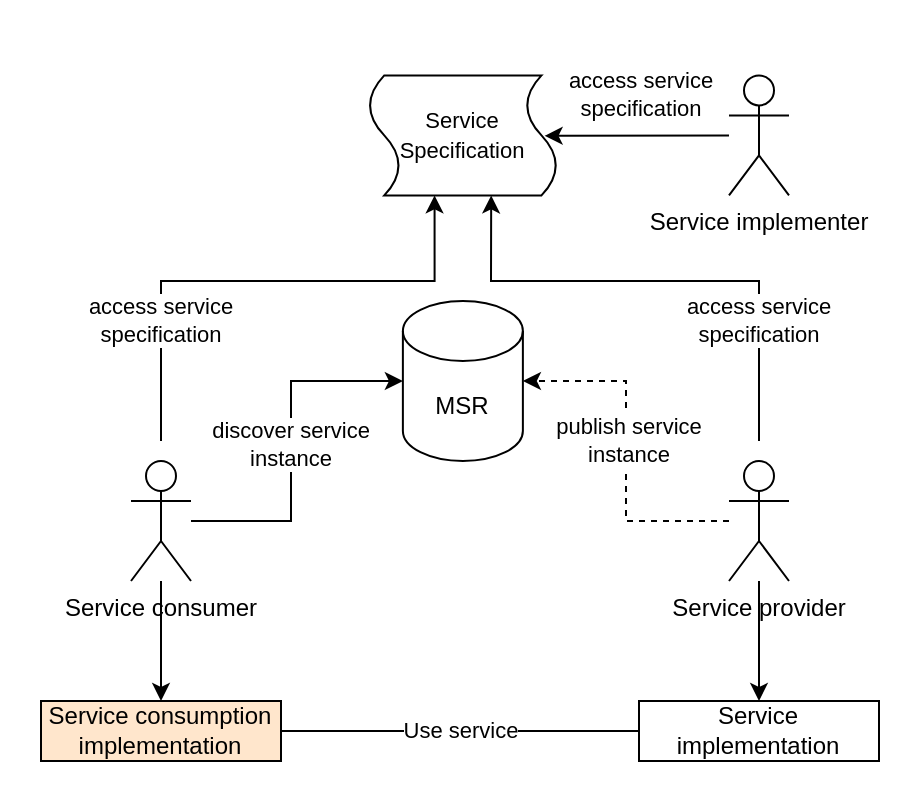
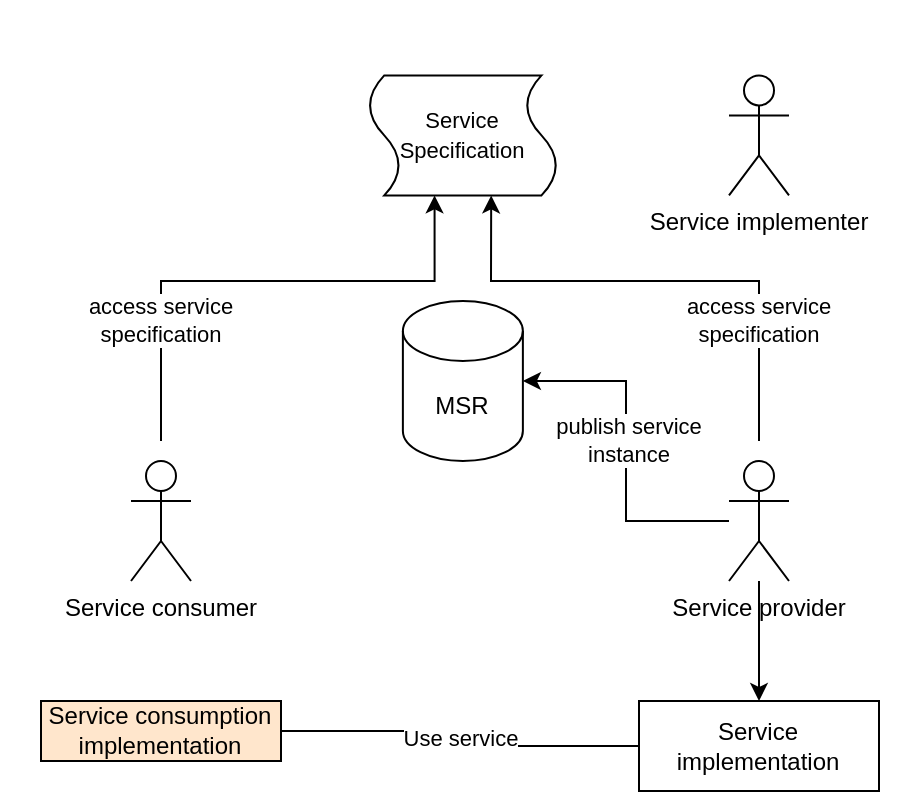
  <mxCell id="0" />
  <mxCell id="1" parent="0" />
- <mxCell id="2" value="access service&lt;br&gt;specification" style="rounded=0;orthogonalLoop=1;jettySize=auto;html=1;entryX=0.504;entryY=0.067;entryDx=0;entryDy=0;entryPerimeter=0;" parent="1" source="3" target="16" edge="1"><mxGeometry x="-0.04" y="-20" relative="1" as="geometry"><mxPoint as="offset" /><mxPoint x="355" y="67.19" as="sourcePoint" /><mxPoint x="265" y="66.19" as="targetPoint" /></mxGeometry></mxCell>
  <mxCell id="3" value="Service implementer" style="shape=umlActor;verticalLabelPosition=bottom;verticalAlign=top;html=1;outlineConnect=0;" parent="1" vertex="1"><mxGeometry x="364" y="37.19" width="30" height="60" as="geometry" /></mxCell>
  <mxCell id="4" value="access service&lt;br&gt;specification" style="edgeStyle=orthogonalEdgeStyle;rounded=0;orthogonalLoop=1;jettySize=auto;html=1;entryX=1;entryY=0.65;entryDx=0;entryDy=0;entryPerimeter=0;" parent="1" target="16" edge="1"><mxGeometry x="-0.538" relative="1" as="geometry"><mxPoint x="80" y="220" as="sourcePoint" /><Array as="points"><mxPoint x="80" y="140" /><mxPoint x="217" y="140" /></Array><mxPoint as="offset" /></mxGeometry></mxCell>
- <mxCell id="5" style="edgeStyle=orthogonalEdgeStyle;rounded=0;orthogonalLoop=1;jettySize=auto;html=1;entryX=0.5;entryY=0;entryDx=0;entryDy=0;" parent="1" source="7" target="14" edge="1"><mxGeometry relative="1" as="geometry" /></mxCell>
- <mxCell id="6" value="discover service&lt;br&gt;instance" style="edgeStyle=none;rounded=0;orthogonalLoop=1;jettySize=auto;html=1;entryX=0;entryY=0.5;entryDx=0;entryDy=0;entryPerimeter=0;fontSize=11;" edge="1" parent="1" source="7" target="12"><mxGeometry relative="1" as="geometry"><mxPoint x="105" y="260" as="sourcePoint" /><Array as="points"><mxPoint x="145" y="260" /><mxPoint x="145" y="190" /></Array></mxGeometry></mxCell>
  <mxCell id="7" value="Service consumer" style="shape=umlActor;verticalLabelPosition=bottom;verticalAlign=top;html=1;outlineConnect=0;" parent="1" vertex="1"><mxGeometry x="65" y="230" width="30" height="60" as="geometry" /></mxCell>
- <mxCell id="8" value="publish service&lt;br&gt;instance" style="edgeStyle=orthogonalEdgeStyle;rounded=0;orthogonalLoop=1;jettySize=auto;html=1;entryX=1;entryY=0.5;entryDx=0;entryDy=0;entryPerimeter=0;dashed=1;" parent="1" source="11" target="12" edge="1"><mxGeometry x="0.06" y="-1" relative="1" as="geometry"><mxPoint as="offset" /></mxGeometry></mxCell>
+ <mxCell id="8" value="publish service&lt;br&gt;instance" style="edgeStyle=orthogonalEdgeStyle;rounded=0;orthogonalLoop=1;jettySize=auto;html=1;entryX=1;entryY=0.5;entryDx=0;entryDy=0;entryPerimeter=0;" parent="1" source="11" target="12" edge="1"><mxGeometry x="0.06" y="-1" relative="1" as="geometry"><mxPoint as="offset" /></mxGeometry></mxCell>
  <mxCell id="9" style="edgeStyle=orthogonalEdgeStyle;rounded=0;orthogonalLoop=1;jettySize=auto;html=1;" parent="1" source="11" target="15" edge="1"><mxGeometry relative="1" as="geometry" /></mxCell>
  <mxCell id="10" value="&lt;span style=&quot;color: rgb(0, 0, 0); font-family: Helvetica; font-size: 11px; font-style: normal; font-variant-ligatures: normal; font-variant-caps: normal; font-weight: 400; letter-spacing: normal; orphans: 2; text-align: center; text-indent: 0px; text-transform: none; widows: 2; word-spacing: 0px; -webkit-text-stroke-width: 0px; background-color: rgb(255, 255, 255); text-decoration-thickness: initial; text-decoration-style: initial; text-decoration-color: initial; float: none; display: inline !important;&quot;&gt;access service&lt;/span&gt;&lt;br style=&quot;color: rgb(0, 0, 0); font-family: Helvetica; font-size: 11px; font-style: normal; font-variant-ligatures: normal; font-variant-caps: normal; font-weight: 400; letter-spacing: normal; orphans: 2; text-align: center; text-indent: 0px; text-transform: none; widows: 2; word-spacing: 0px; -webkit-text-stroke-width: 0px; text-decoration-thickness: initial; text-decoration-style: initial; text-decoration-color: initial;&quot;&gt;&lt;span style=&quot;color: rgb(0, 0, 0); font-family: Helvetica; font-size: 11px; font-style: normal; font-variant-ligatures: normal; font-variant-caps: normal; font-weight: 400; letter-spacing: normal; orphans: 2; text-align: center; text-indent: 0px; text-transform: none; widows: 2; word-spacing: 0px; -webkit-text-stroke-width: 0px; background-color: rgb(255, 255, 255); text-decoration-thickness: initial; text-decoration-style: initial; text-decoration-color: initial; float: none; display: inline !important;&quot;&gt;specification&lt;/span&gt;" style="edgeStyle=none;rounded=0;orthogonalLoop=1;jettySize=auto;html=1;entryX=1;entryY=0.35;entryDx=0;entryDy=0;entryPerimeter=0;fontSize=11;" edge="1" parent="1" target="16"><mxGeometry x="-0.533" relative="1" as="geometry"><mxPoint x="379" y="220" as="sourcePoint" /><Array as="points"><mxPoint x="379" y="140" /><mxPoint x="245" y="140" /></Array><mxPoint as="offset" /></mxGeometry></mxCell>
  <mxCell id="11" value="Service provider" style="shape=umlActor;verticalLabelPosition=bottom;verticalAlign=top;html=1;outlineConnect=0;" parent="1" vertex="1"><mxGeometry x="364" y="230" width="30" height="60" as="geometry" /></mxCell>
  <mxCell id="12" value="MSR" style="shape=cylinder3;whiteSpace=wrap;html=1;boundedLbl=1;backgroundOutline=1;size=15;" parent="1" vertex="1"><mxGeometry x="200.94" y="150" width="60" height="80" as="geometry" /></mxCell>
  <mxCell id="13" value="Use service" style="edgeStyle=orthogonalEdgeStyle;rounded=0;orthogonalLoop=1;jettySize=auto;html=1;entryX=0;entryY=0.5;entryDx=0;entryDy=0;endArrow=none;" parent="1" source="14" target="15" edge="1"><mxGeometry relative="1" as="geometry" /></mxCell>
  <mxCell id="14" value="Service consumption&lt;br&gt;implementation" style="rounded=0;whiteSpace=wrap;html=1;fillColor=#ffe6cc;" parent="1" vertex="1"><mxGeometry x="20" y="350" width="120" height="30" as="geometry" /></mxCell>
- <mxCell id="15" value="Service&lt;br&gt;implementation" style="rounded=0;whiteSpace=wrap;html=1;" parent="1" vertex="1"><mxGeometry x="319" y="350" width="120" height="30" as="geometry" /></mxCell>
+ <mxCell id="15" value="Service&lt;br&gt;implementation" style="rounded=0;whiteSpace=wrap;html=1;" parent="1" vertex="1"><mxGeometry x="319" y="350" width="120" height="45" as="geometry" /></mxCell>
  <mxCell id="16" value="&lt;font style=&quot;font-size: 11px;&quot;&gt;Service&lt;br&gt;Specification&lt;/font&gt;" style="shape=tape;whiteSpace=wrap;html=1;size=0.167;rotation=90;horizontal=0;" vertex="1" parent="1"><mxGeometry x="200.94" y="20" width="60" height="94.38" as="geometry" /></mxCell>
